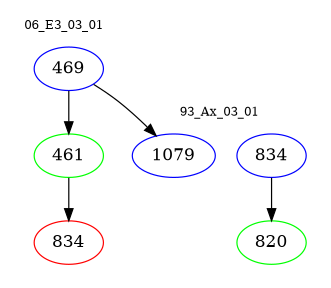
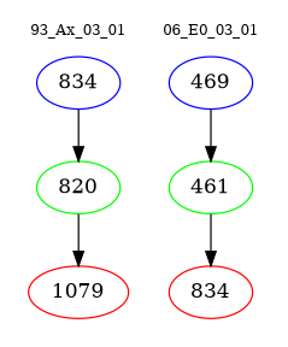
  digraph {
    node [color=blue]
    edge [color=black]
    n1 [label=834]
    n2 [color=green label=820]
-   n3 [label=1079]
+   n3 [color=red label=1079]
    n4 [label=469]
    n5 [color=green label=461]
    n6 [color=red label=834]
    subgraph cluster_1 {
      color=white
      fontsize=10
      label="93_Ax_03_01"
      n1
      n2
      n3
    }
    subgraph cluster_2 {
      color=white
      fontsize=10
-     label="06_E3_03_01"
+     label="06_E0_03_01"
      n4
      n5
      n6
    }
    n1 -> n2
-   n4 -> n3
+   n2 -> n3
    n4 -> n5
    n5 -> n6
  }
